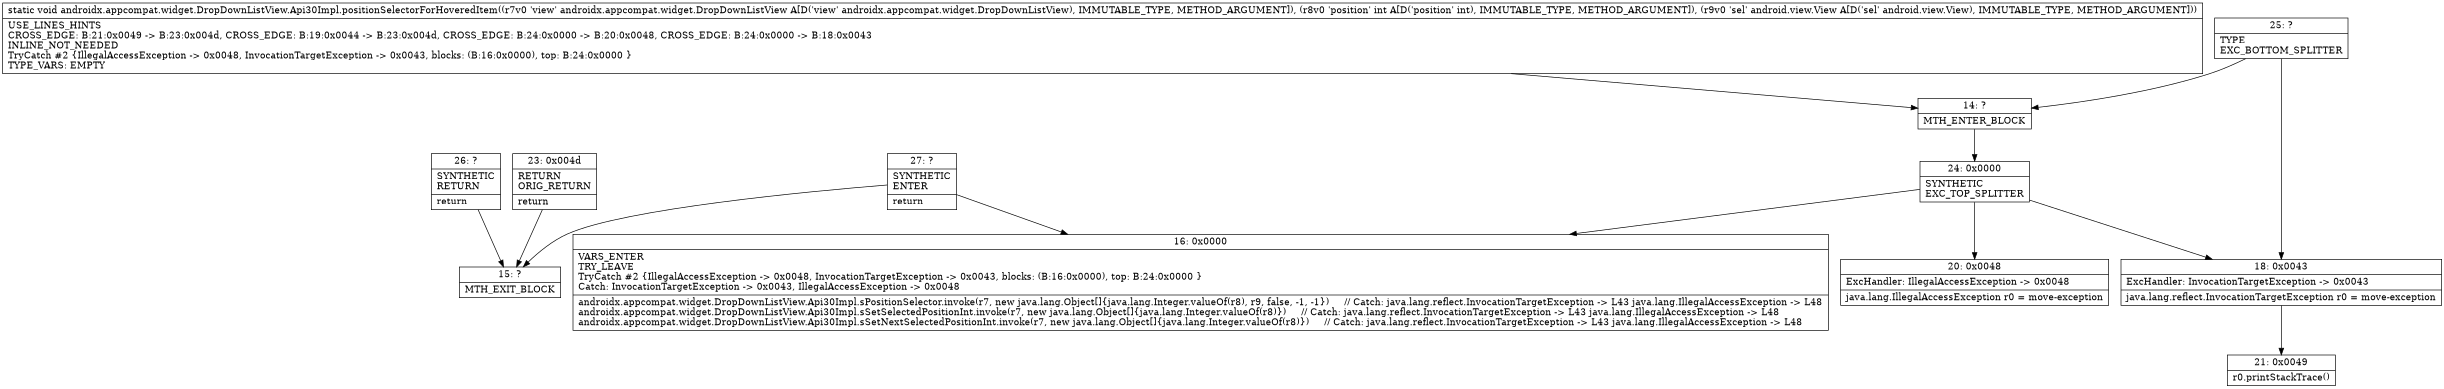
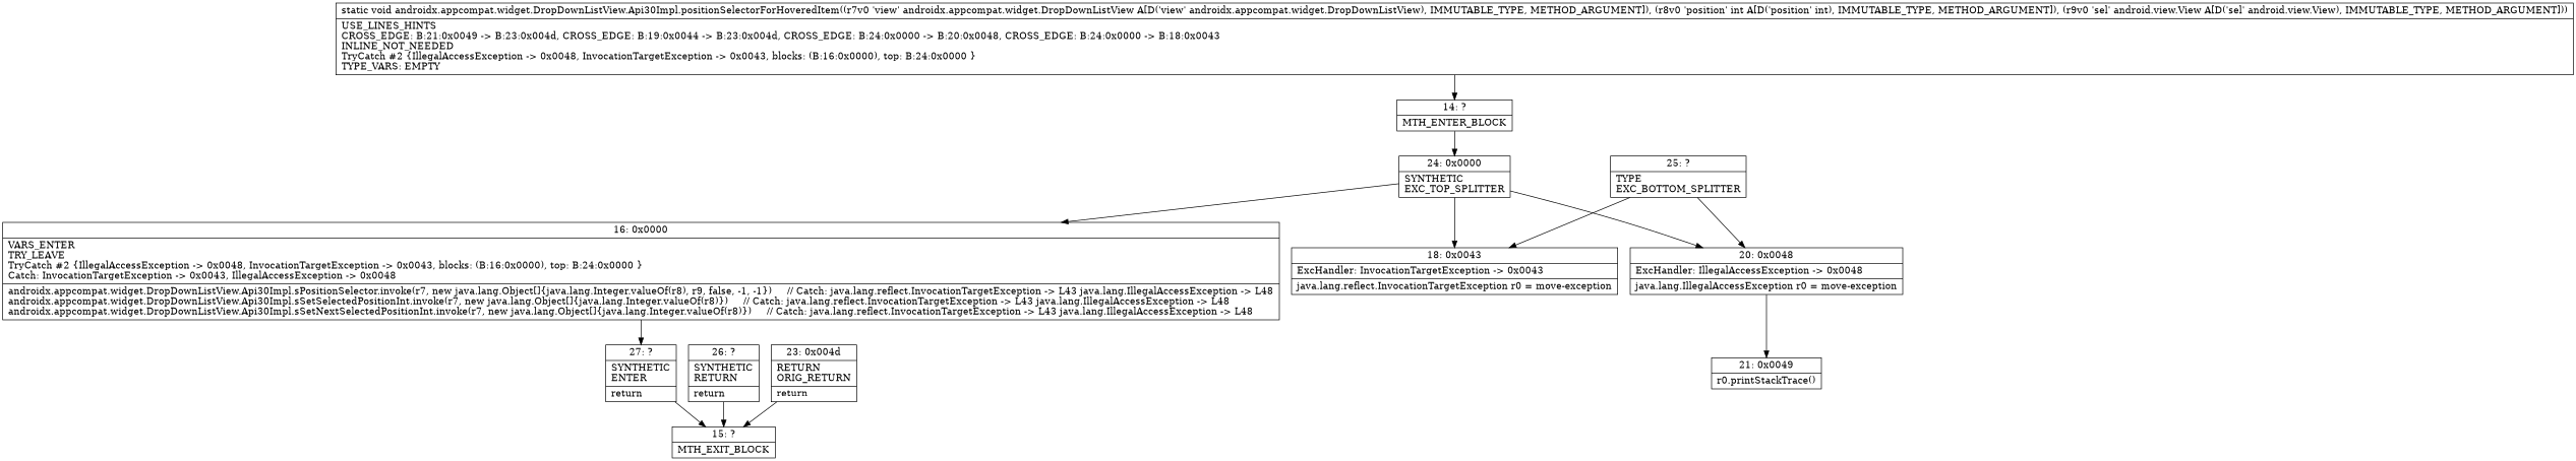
  digraph {
    node [shape=record]
    n1 [label="{14\:\ ?|MTH_ENTER_BLOCK\l}"]
    n2 [label="{24\:\ 0x0000|SYNTHETIC\lEXC_TOP_SPLITTER\l}"]
    n3 [label="{16\:\ 0x0000|VARS_ENTER\lTRY_LEAVE\lTryCatch #2 \{IllegalAccessException \-\> 0x0048, InvocationTargetException \-\> 0x0043, blocks: (B:16:0x0000), top: B:24:0x0000 \}\lCatch: InvocationTargetException \-\> 0x0043, IllegalAccessException \-\> 0x0048\l|androidx.appcompat.widget.DropDownListView.Api30Impl.sPositionSelector.invoke(r7, new java.lang.Object[]\{java.lang.Integer.valueOf(r8), r9, false, \-1, \-1\})     \/\/ Catch: java.lang.reflect.InvocationTargetException \-\> L43 java.lang.IllegalAccessException \-\> L48\landroidx.appcompat.widget.DropDownListView.Api30Impl.sSetSelectedPositionInt.invoke(r7, new java.lang.Object[]\{java.lang.Integer.valueOf(r8)\})     \/\/ Catch: java.lang.reflect.InvocationTargetException \-\> L43 java.lang.IllegalAccessException \-\> L48\landroidx.appcompat.widget.DropDownListView.Api30Impl.sSetNextSelectedPositionInt.invoke(r7, new java.lang.Object[]\{java.lang.Integer.valueOf(r8)\})     \/\/ Catch: java.lang.reflect.InvocationTargetException \-\> L43 java.lang.IllegalAccessException \-\> L48\l}"]
    n4 [label="{20\:\ 0x0048|ExcHandler: IllegalAccessException \-\> 0x0048\l|java.lang.IllegalAccessException r0 = move\-exception\l}"]
    n5 [label="{18\:\ 0x0043|ExcHandler: InvocationTargetException \-\> 0x0043\l|java.lang.reflect.InvocationTargetException r0 = move\-exception\l}"]
    n6 [label="{27\:\ ?|SYNTHETIC\lENTER\l|return\l}"]
    n7 [label="{21\:\ 0x0049|r0.printStackTrace()\l}"]
    n8 [label="{25\:\ ?|TYPE\lEXC_BOTTOM_SPLITTER\l}"]
    n9 [label="{15\:\ ?|MTH_EXIT_BLOCK\l}"]
    n10 [label="{26\:\ ?|SYNTHETIC\lRETURN\l|return\l}"]
    n11 [label="{23\:\ 0x004d|RETURN\lORIG_RETURN\l|return\l}"]
    n12 [label="{static void androidx.appcompat.widget.DropDownListView.Api30Impl.positionSelectorForHoveredItem((r7v0 'view' androidx.appcompat.widget.DropDownListView A[D('view' androidx.appcompat.widget.DropDownListView), IMMUTABLE_TYPE, METHOD_ARGUMENT]), (r8v0 'position' int A[D('position' int), IMMUTABLE_TYPE, METHOD_ARGUMENT]), (r9v0 'sel' android.view.View A[D('sel' android.view.View), IMMUTABLE_TYPE, METHOD_ARGUMENT]))  | USE_LINES_HINTS\lCROSS_EDGE: B:21:0x0049 \-\> B:23:0x004d, CROSS_EDGE: B:19:0x0044 \-\> B:23:0x004d, CROSS_EDGE: B:24:0x0000 \-\> B:20:0x0048, CROSS_EDGE: B:24:0x0000 \-\> B:18:0x0043\lINLINE_NOT_NEEDED\lTryCatch #2 \{IllegalAccessException \-\> 0x0048, InvocationTargetException \-\> 0x0043, blocks: (B:16:0x0000), top: B:24:0x0000 \}\lTYPE_VARS: EMPTY\l}"]
    n1 -> n2
    n2 -> n3
    n2 -> n4
    n2 -> n5
-   n6 -> n3
-   n5 -> n7
+   n3 -> n6
+   n4 -> n7
    n6 -> n9
-   n8 -> n1
+   n8 -> n4
    n8 -> n5
    n10 -> n9
    n11 -> n9
    n12 -> n1
  }
